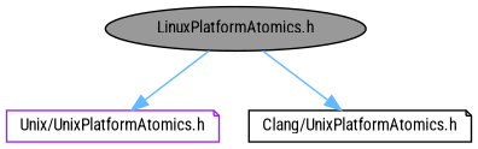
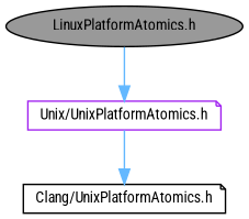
  digraph {
    fontname="Roboto Condensed"
    node [color=black fillcolor=white fontname="Roboto Condensed" fontsize=10 shape=note style=filled]
    edge [color=steelblue1 fontname="Roboto Condensed" fontsize=10 labelfontname=Helvetica labelfontsize=10 style=solid]
    n1 [fillcolor=grey60 fontcolor=black height=0.2 label="LinuxPlatformAtomics.h" shape=ellipse width=0.4]
    n2 [color=purple height=0.2 label="Unix/UnixPlatformAtomics.h" width=0.4]
    n3 [height=0.2 label="Clang/UnixPlatformAtomics.h" width=0.4]
    n1 -> n2
-   n1 -> n3
+   n2 -> n3
  }
